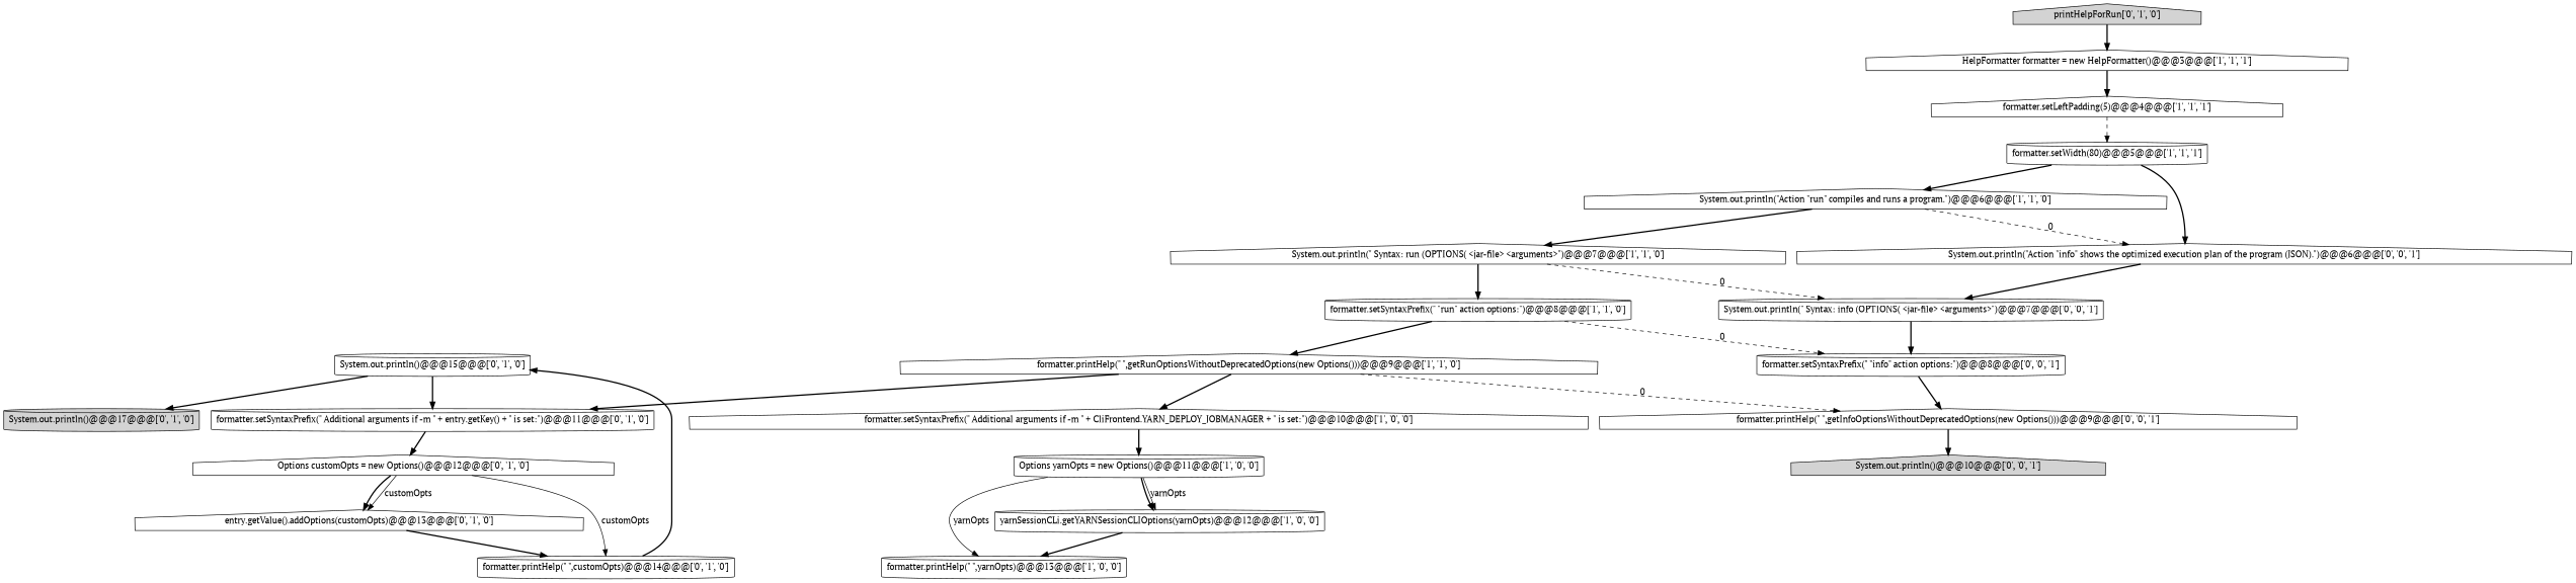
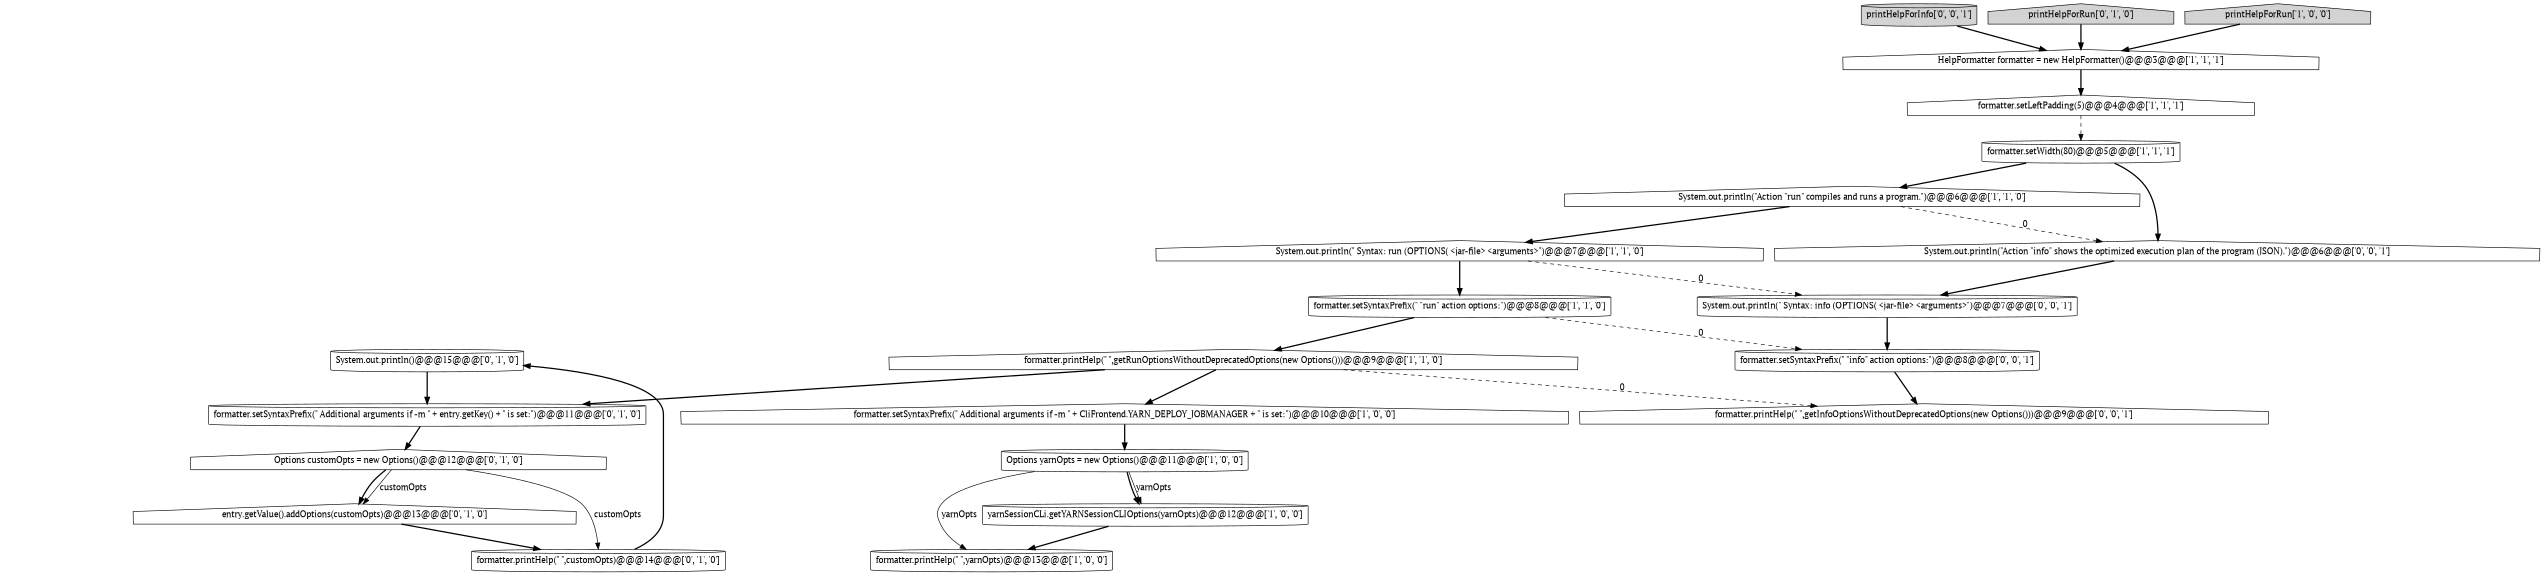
  digraph {
    fontname="PT Serif"
    node [fillcolor=white fontname="PT Serif" shape=house style=filled]
    edge [fontname="PT Serif" style=bold]
    n1 [label="System.out.println()@@@15@@@['0', '1', '0']" shape=cylinder]
    n2 [label="formatter.setSyntaxPrefix(\" Additional arguments if -m \" + entry.getKey() + \" is set:\")@@@11@@@['0', '1', '0']" shape=cylinder]
-   n3 [fillcolor=lightgray label="System.out.println()@@@17@@@['0', '1', '0']" shape=cylinder]
    n4 [label="Options customOpts = new Options()@@@12@@@['0', '1', '0']"]
    n5 [label="formatter.setSyntaxPrefix(\" \"info\" action options:\")@@@8@@@['0', '0', '1']" shape=cylinder]
    n6 [label="formatter.printHelp(\" \",getInfoOptionsWithoutDeprecatedOptions(new Options()))@@@9@@@['0', '0', '1']"]
-   n7 [fillcolor=lightgray label="System.out.println()@@@10@@@['0', '0', '1']"]
    n8 [label="HelpFormatter formatter = new HelpFormatter()@@@3@@@['1', '1', '1']"]
    n9 [label="formatter.setLeftPadding(5)@@@4@@@['1', '1', '1']"]
    n10 [label="formatter.setWidth(80)@@@5@@@['1', '1', '1']" shape=cylinder]
    n11 [label="entry.getValue().addOptions(customOpts)@@@13@@@['0', '1', '0']"]
    n12 [label="formatter.printHelp(\" \",customOpts)@@@14@@@['0', '1', '0']" shape=cylinder]
    n13 [label="System.out.println(\"Action \"run\" compiles and runs a program.\")@@@6@@@['1', '1', '0']"]
    n14 [label="System.out.println(\"Action \"info\" shows the optimized execution plan of the program (JSON).\")@@@6@@@['0', '0', '1']"]
    n15 [label="System.out.println(\" Syntax: run (OPTIONS( <jar-file> <arguments>\")@@@7@@@['1', '1', '0']"]
    n16 [label="System.out.println(\" Syntax: info (OPTIONS( <jar-file> <arguments>\")@@@7@@@['0', '0', '1']" shape=cylinder]
+   n17 [fillcolor=lightgray label="printHelpForInfo['0', '0', '1']" shape=cylinder]
    n18 [label="Options yarnOpts = new Options()@@@11@@@['1', '0', '0']" shape=cylinder]
    n19 [label="formatter.printHelp(\" \",yarnOpts)@@@13@@@['1', '0', '0']" shape=cylinder]
    n20 [label="yarnSessionCLi.getYARNSessionCLIOptions(yarnOpts)@@@12@@@['1', '0', '0']" shape=cylinder]
    n21 [label="formatter.printHelp(\" \",getRunOptionsWithoutDeprecatedOptions(new Options()))@@@9@@@['1', '1', '0']"]
    n22 [label="formatter.setSyntaxPrefix(\" Additional arguments if -m \" + CliFrontend.YARN_DEPLOY_JOBMANAGER + \" is set:\")@@@10@@@['1', '0', '0']"]
    n23 [fillcolor=lightgray label="printHelpForRun['0', '1', '0']"]
    n24 [label="formatter.setSyntaxPrefix(\" \"run\" action options:\")@@@8@@@['1', '1', '0']" shape=cylinder]
+   n25 [fillcolor=lightgray label="printHelpForRun['1', '0', '0']"]
    n1 -> n2
-   n1 -> n3
    n2 -> n4
    n4 -> n11
    n4 -> n11 [label=customOpts style=solid]
    n4 -> n12 [label=customOpts style=solid]
    n5 -> n6
-   n6 -> n7
    n8 -> n9
    n9 -> n10 [style=dashed]
    n10 -> n13
    n10 -> n14
    n11 -> n12
    n12 -> n1
    n13 -> n14 [label=0 style=dashed]
    n13 -> n15
    n14 -> n16
    n15 -> n16 [label=0 style=dashed]
    n15 -> n24
    n16 -> n5
+   n17 -> n8
    n18 -> n19 [label=yarnOpts style=solid]
    n18 -> n20 [label=yarnOpts style=solid]
    n18 -> n20
    n20 -> n19
    n21 -> n2
    n21 -> n6 [label=0 style=dashed]
    n21 -> n22
    n22 -> n18
    n23 -> n8
    n24 -> n5 [label=0 style=dashed]
    n24 -> n21
+   n25 -> n8
  }
